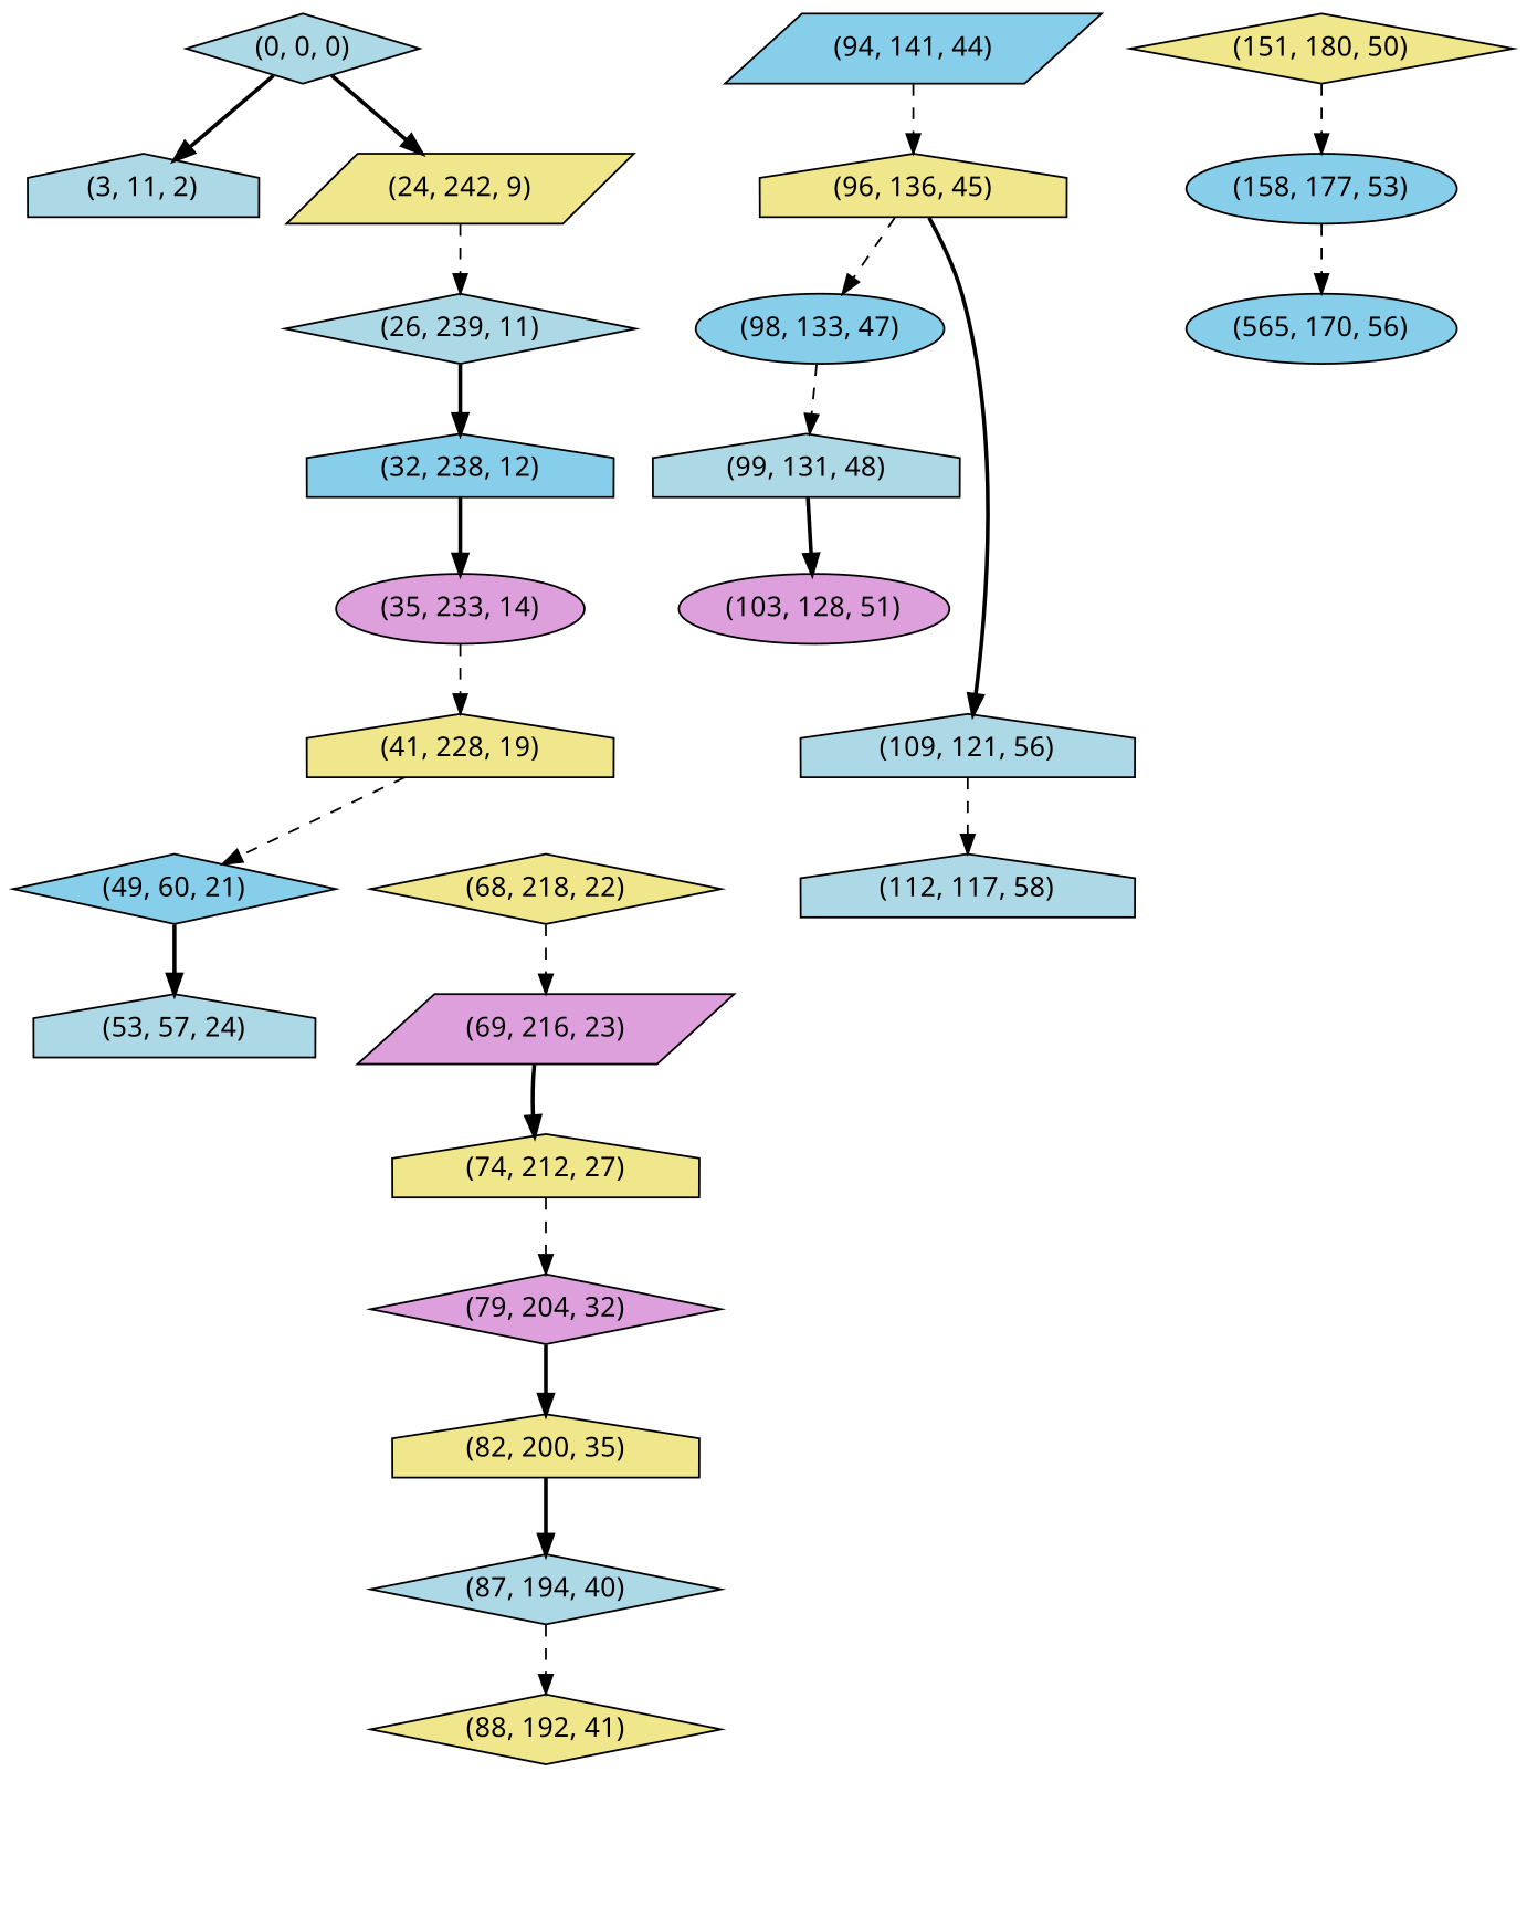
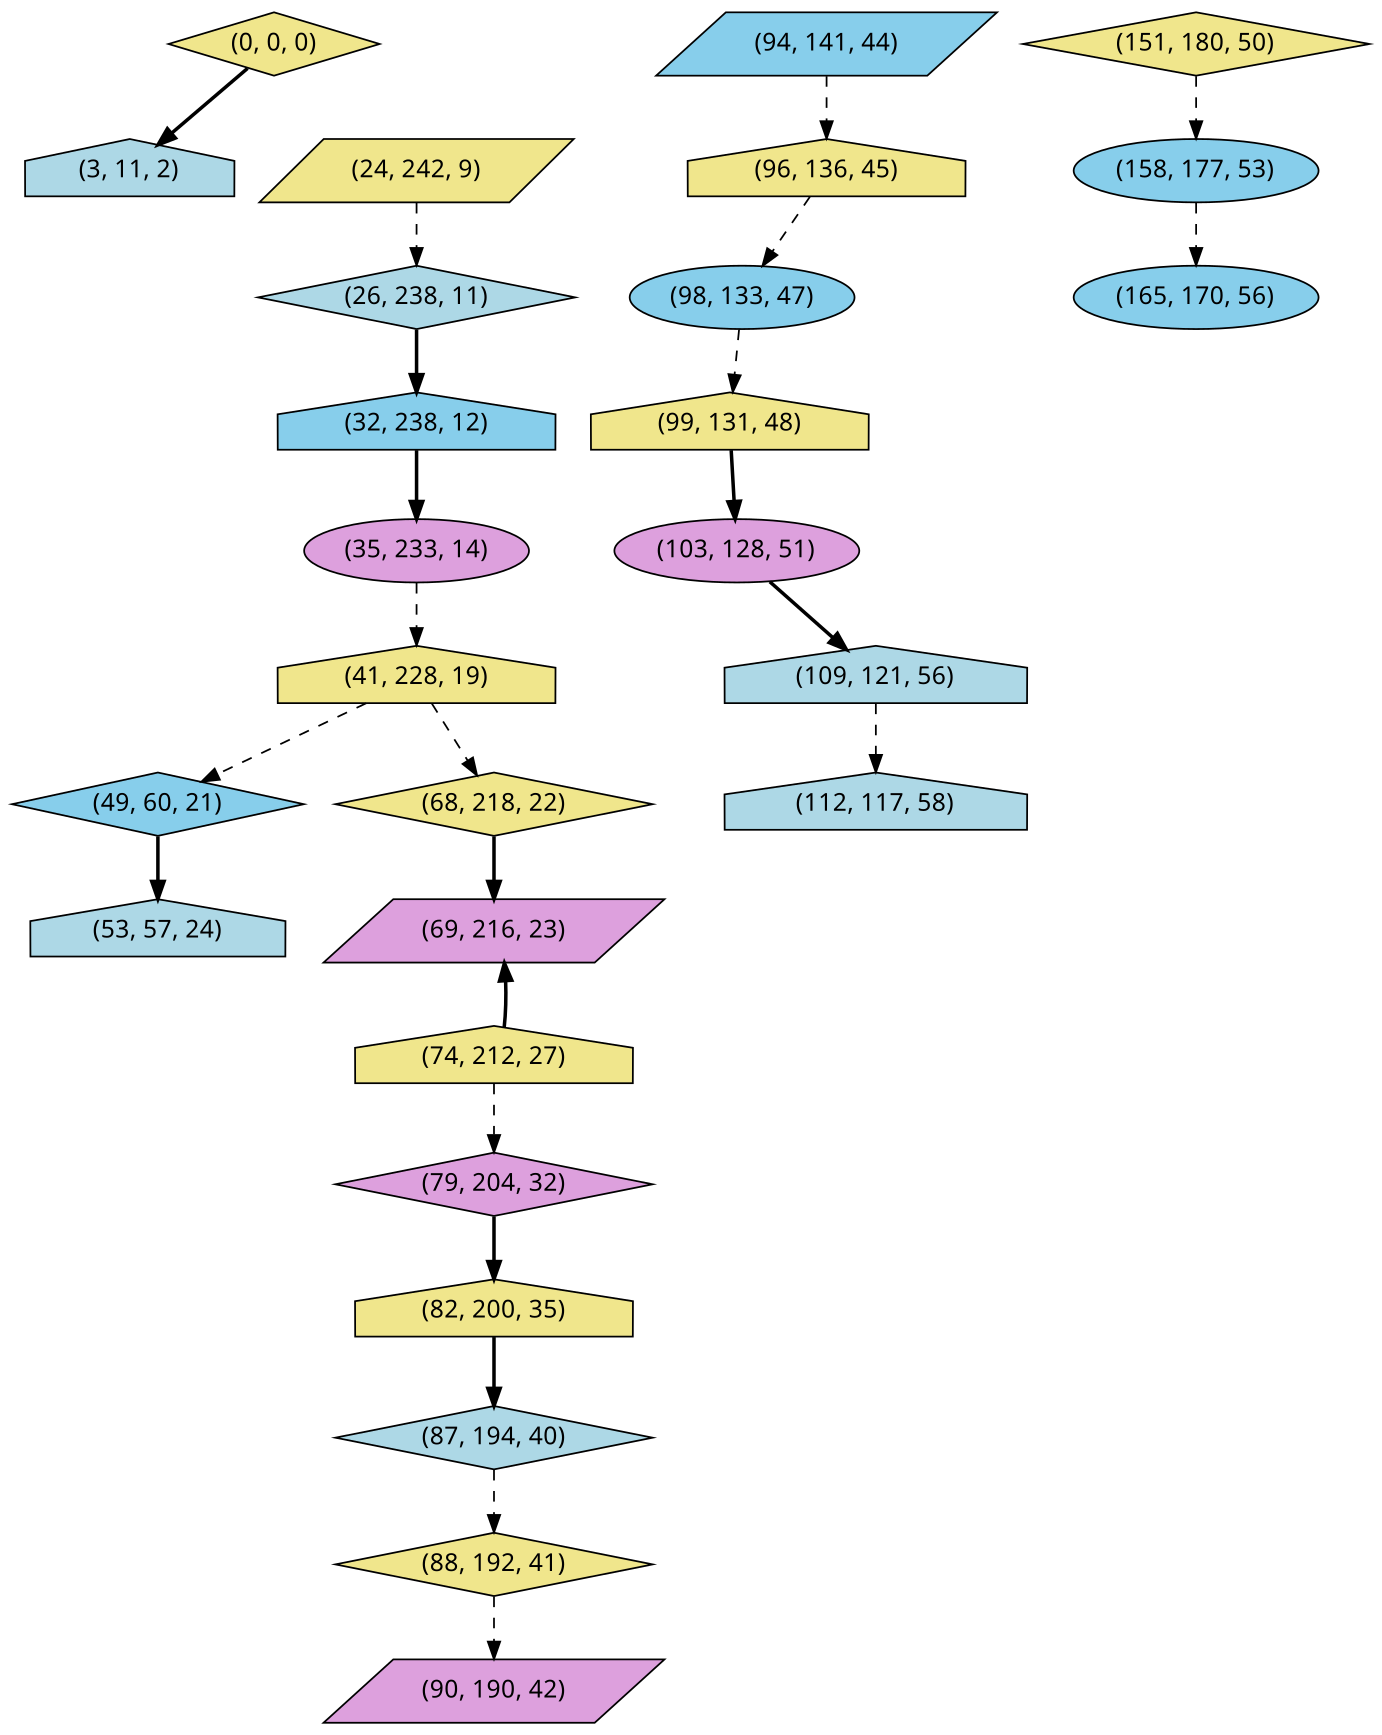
  digraph {
    fontname="Noto Sans"
    node [fillcolor=lightblue fontname="Noto Sans" shape=house style=filled]
    edge [fontname="Noto Sans" style=dashed]
-   "(0, 0, 0)" [shape=diamond]
+   "(0, 0, 0)" [fillcolor=khaki shape=diamond]
    "(3, 11, 2)"
    "(24, 242, 9)" [fillcolor=khaki shape=parallelogram]
-   "(26, 239, 11)" [shape=diamond]
+   "(26, 239, 11)" [shape=diamond label="(26, 238, 11)"]
    "(32, 238, 12)" [fillcolor=skyblue]
    "(35, 233, 14)" [fillcolor=plum shape=ellipse]
    "(41, 228, 19)" [fillcolor=khaki]
    "(49, 60, 21)" [fillcolor=skyblue shape=diamond]
    "(68, 218, 22)" [fillcolor=khaki shape=diamond]
    "(53, 57, 24)"
    "(69, 216, 23)" [fillcolor=plum shape=parallelogram]
    "(74, 212, 27)" [fillcolor=khaki]
    "(79, 204, 32)" [fillcolor=plum shape=diamond]
    "(82, 200, 35)" [fillcolor=khaki]
    "(87, 194, 40)" [shape=diamond]
    "(88, 192, 41)" [fillcolor=khaki shape=diamond]
+   "(90, 190, 42)" [fillcolor=plum shape=parallelogram]
    "(94, 141, 44)" [fillcolor=skyblue shape=parallelogram]
    "(96, 136, 45)" [fillcolor=khaki]
    "(151, 180, 50)" [fillcolor=khaki shape=diamond]
    "(158, 177, 53)" [fillcolor=skyblue shape=ellipse]
    "(98, 133, 47)" [fillcolor=skyblue shape=ellipse]
-   "(99, 131, 48)"
+   "(99, 131, 48)" [fillcolor=khaki]
    "(103, 128, 51)" [fillcolor=plum shape=ellipse]
    "(109, 121, 56)"
    "(112, 117, 58)"
-   "(165, 170, 56)" [fillcolor=skyblue shape=ellipse label="(565, 170, 56)"]
+   "(165, 170, 56)" [fillcolor=skyblue shape=ellipse]
    "(0, 0, 0)" -> "(3, 11, 2)" [style=bold]
-   "(0, 0, 0)" -> "(24, 242, 9)" [style=bold]
    "(24, 242, 9)" -> "(26, 239, 11)"
    "(26, 239, 11)" -> "(32, 238, 12)" [style=bold]
    "(32, 238, 12)" -> "(35, 233, 14)" [style=bold]
    "(35, 233, 14)" -> "(41, 228, 19)"
    "(41, 228, 19)" -> "(49, 60, 21)"
+   "(41, 228, 19)" -> "(68, 218, 22)"
    "(49, 60, 21)" -> "(53, 57, 24)" [style=bold]
-   "(68, 218, 22)" -> "(69, 216, 23)"
-   "(69, 216, 23)" -> "(74, 212, 27)" [style=bold]
+   "(68, 218, 22)" -> "(69, 216, 23)" [style=bold]
+   "(74, 212, 27)" -> "(69, 216, 23)" [style=bold]
    "(74, 212, 27)" -> "(79, 204, 32)"
    "(79, 204, 32)" -> "(82, 200, 35)" [style=bold]
    "(82, 200, 35)" -> "(87, 194, 40)" [style=bold]
    "(87, 194, 40)" -> "(88, 192, 41)"
+   "(88, 192, 41)" -> "(90, 190, 42)"
    "(94, 141, 44)" -> "(96, 136, 45)"
    "(96, 136, 45)" -> "(98, 133, 47)"
    "(151, 180, 50)" -> "(158, 177, 53)"
    "(158, 177, 53)" -> "(165, 170, 56)"
    "(98, 133, 47)" -> "(99, 131, 48)"
    "(99, 131, 48)" -> "(103, 128, 51)" [style=bold]
-   "(96, 136, 45)" -> "(109, 121, 56)" [style=bold]
+   "(103, 128, 51)" -> "(109, 121, 56)" [style=bold]
    "(109, 121, 56)" -> "(112, 117, 58)"
  }
